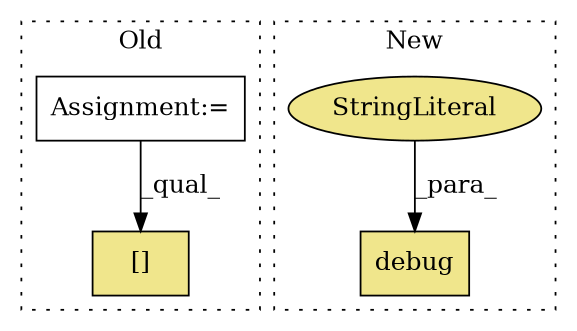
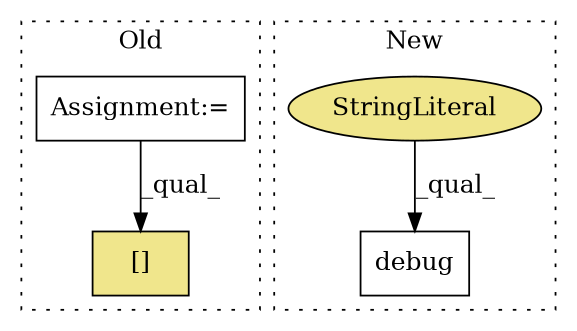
  digraph {
    node [fillcolor=white shape=box style=filled]
    n1 [a=7 l=1 label="Assignment:=" s=13366]
    n2 [a=2 fillcolor=khaki l="5,1" label="[]" s="13690,13696"]
-   n3 [a=32 fillcolor=khaki l="6,1" label=debug s="13095,13158"]
+   n3 [a=32 l="6,1" label=debug s="13095,13158"]
    n4 [a=45 fillcolor=khaki l=36 label=StringLiteral s=13101 shape=ellipse]
    subgraph cluster_1 {
      label=Old
      style=dotted
      n1
      n2
    }
    subgraph cluster_2 {
      label=New
      style=dotted
      n3
      n4
    }
    n1 -> n2 [label=_qual_]
-   n4 -> n3 [label=_para_]
+   n4 -> n3 [label=_qual_]
  }
